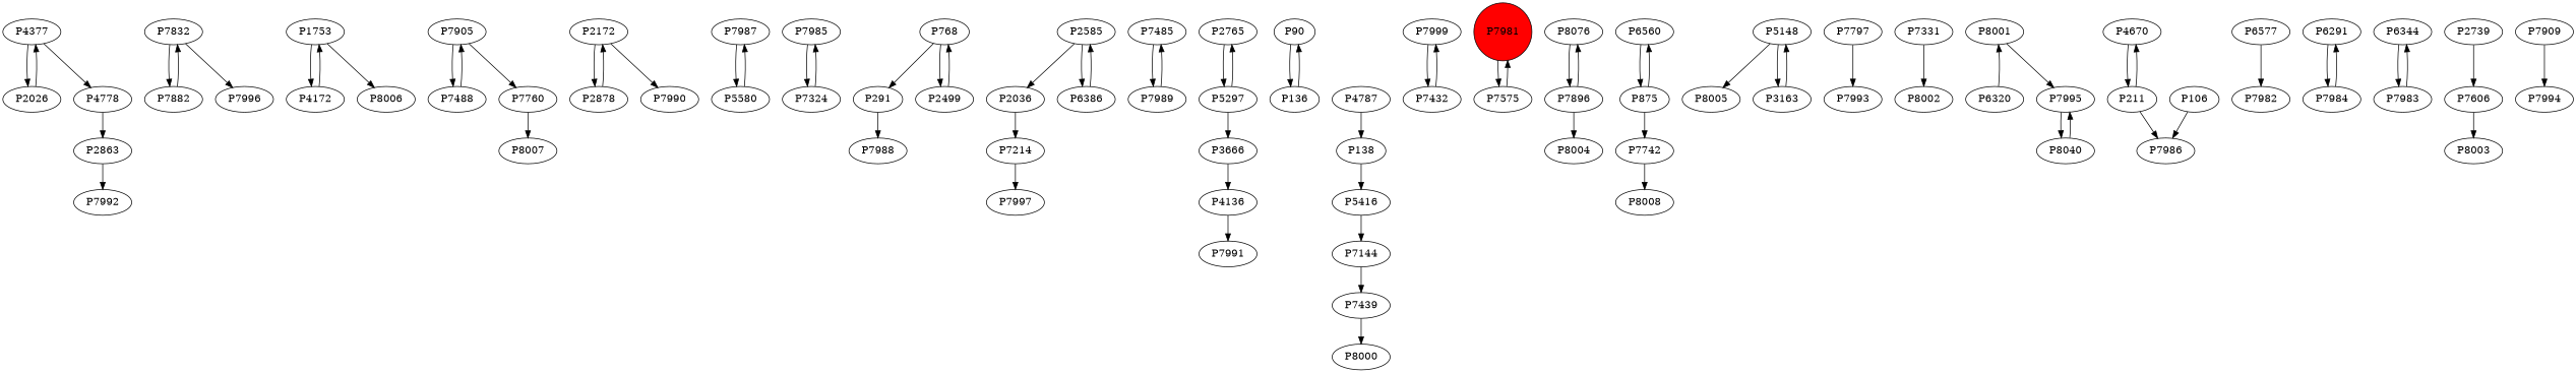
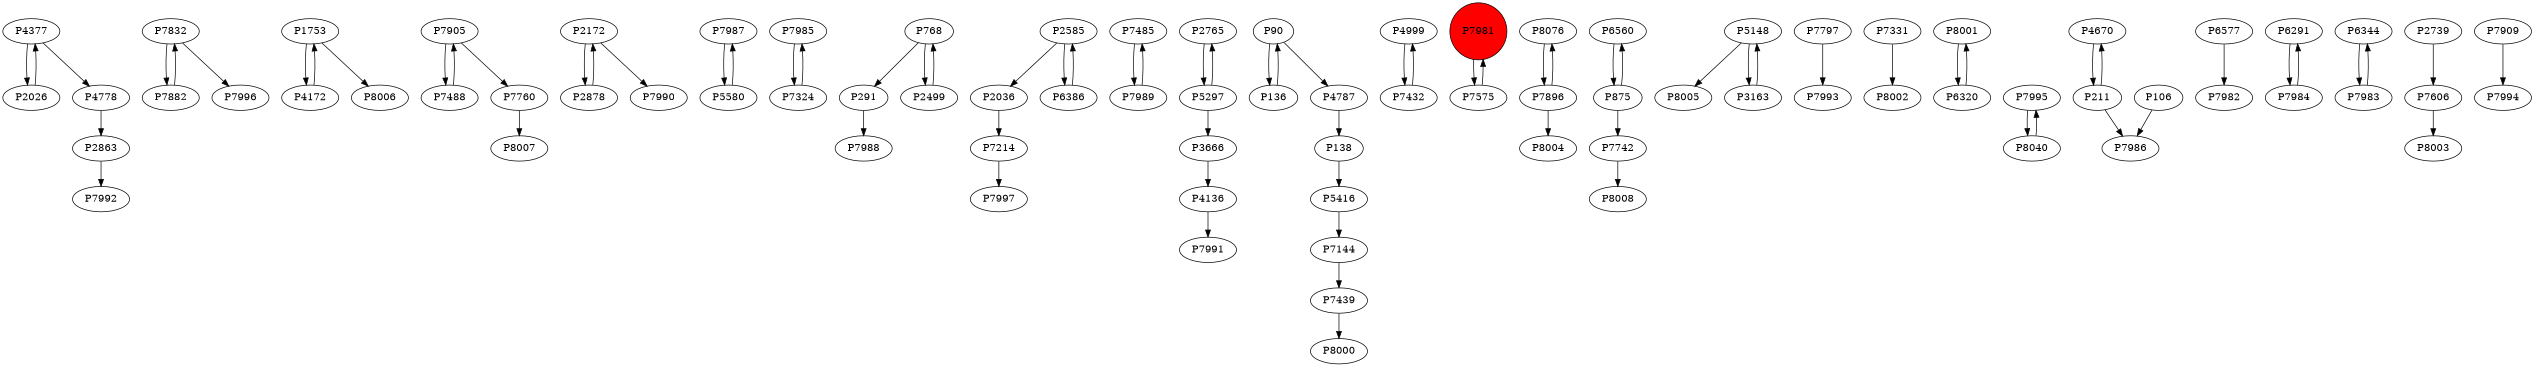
  digraph {
    P2863
    P7992
    P7832
    P7882
    P7996
    P1753
    P4172
    P8006
    P7760
    P8007
    P2172
    P2878
    P7990
    P7987
    P5580
    P7488
    P7905
    P7985
    P7324
    P2026
    P4377
    P4778
    P291
    P7988
    P2585
    P2036
    P6386
    P7214
    P7997
    P7485
    P7989
    P2765
    P5297
    P3666
    P4136
    P7144
    P7439
    P8000
    P7991
    P768
    P2499
-   P7999
+   P7999 [label=P4999]
    P7432
    P7981 [fillcolor=red shape=circle style=filled]
    P7575
    P8076
    P7896
    P8004
    P6560
    P875
    P7742
    P8008
    P5148
    P8005
    P3163
    P7797
    P7993
    P7331
    P8002
    P7995
    P8040
    P6320
    P8001
    P4670
    P211
    P7986
    P106
    P90
    P136
    P4787
    P138
    P6577
    P7982
    P6291
    P7984
    P5416
    P6344
    P7983
    P7606
    P8003
    P7909
    P7994
    P2739
    P2863 -> P7992
    P7832 -> P7882
    P7832 -> P7996
    P7882 -> P7832
    P1753 -> P4172
    P1753 -> P8006
    P4172 -> P1753
    P7760 -> P8007
    P2172 -> P2878
    P2172 -> P7990
    P2878 -> P2172
    P7987 -> P5580
    P5580 -> P7987
    P7488 -> P7905
    P7905 -> P7760
    P7905 -> P7488
    P7985 -> P7324
    P7324 -> P7985
    P2026 -> P4377
    P4377 -> P2026
    P4377 -> P4778
    P4778 -> P2863
    P291 -> P7988
    P2585 -> P2036
    P2585 -> P6386
    P2036 -> P7214
    P6386 -> P2585
    P7214 -> P7997
    P7485 -> P7989
    P7989 -> P7485
    P2765 -> P5297
    P5297 -> P2765
    P5297 -> P3666
    P3666 -> P4136
    P4136 -> P7991
    P7144 -> P7439
    P7439 -> P8000
    P768 -> P291
    P768 -> P2499
    P2499 -> P768
    P7999 -> P7432
    P7432 -> P7999
    P7981 -> P7575
    P7575 -> P7981
    P8076 -> P7896
    P7896 -> P8076
    P7896 -> P8004
    P6560 -> P875
    P875 -> P6560
    P875 -> P7742
    P7742 -> P8008
    P5148 -> P8005
    P5148 -> P3163
    P3163 -> P5148
    P7797 -> P7993
    P7331 -> P8002
    P7995 -> P8040
    P8040 -> P7995
    P6320 -> P8001
-   P8001 -> P7995
+   P8001 -> P6320
    P4670 -> P211
    P211 -> P4670
    P211 -> P7986
    P106 -> P7986
    P90 -> P136
+   P90 -> P4787
    P136 -> P90
    P4787 -> P138
    P138 -> P5416
    P6577 -> P7982
    P6291 -> P7984
    P7984 -> P6291
    P5416 -> P7144
    P6344 -> P7983
    P7983 -> P6344
    P7606 -> P8003
    P7909 -> P7994
    P2739 -> P7606
  }
